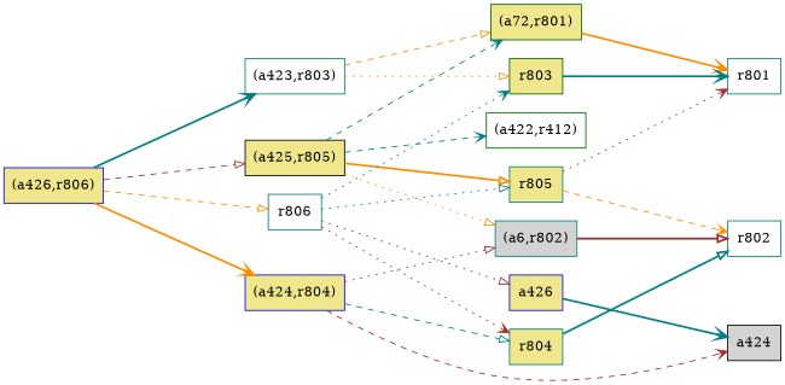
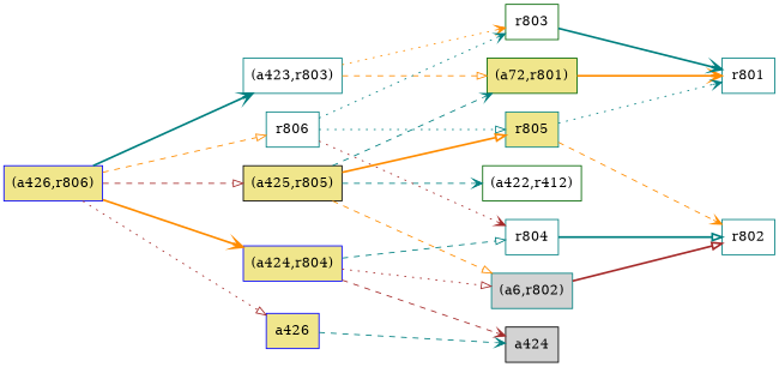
  digraph {
    rankdir=LR
    ranksep=2.0
    node [color=teal fillcolor=khaki shape=record style=filled]
    edge [arrowhead=onormal color=teal style=dashed]
    n1 [color=blue label="{(a426,r806)}"]
    n2 [color=black label="{(a425,r805)}"]
    n3 [color=blue label="{a426}"]
    n4 [color=blue label="{(a424,r804)}"]
    n5 [fillcolor=white label="{(a423,r803)}"]
    n6 [fillcolor=white label="{r806}"]
    n7 [color=darkgreen label="{(a72,r801)}"]
    n8 [color=darkgreen fillcolor=white label="{(a422,r412)}"]
    n9 [label="{r805}"]
    n10 [fillcolor=lightgrey label="{(a6,r802)}"]
    n11 [color=black fillcolor=lightgrey label="{a424}"]
-   n12 [label="{r804}"]
-   n13 [color=darkgreen label="{r803}"]
+   n12 [fillcolor=white label="{r804}"]
+   n13 [color=darkgreen fillcolor=white label="{r803}"]
    n14 [fillcolor=white label="{r801}"]
    n15 [fillcolor=white label="{r802}"]
    n1 -> n2 [color=brown]
-   n6 -> n3 [color=brown style=dotted]
+   n1 -> n3 [color=brown style=dotted]
    n1 -> n4 [arrowhead=vee color=darkorange style=bold]
    n1 -> n5 [arrowhead=vee style=bold]
    n1 -> n6 [color=darkorange]
    n2 -> n7 [arrowhead=vee]
    n2 -> n8 [arrowhead=vee]
    n2 -> n9 [color=darkorange style=bold]
-   n2 -> n10 [color=darkorange style=dotted]
-   n3 -> n11 [arrowhead=vee style=bold]
+   n2 -> n10 [color=darkorange]
+   n3 -> n11 [arrowhead=vee]
    n4 -> n10 [color=brown style=dotted]
    n4 -> n11 [arrowhead=vee color=brown]
    n4 -> n12
    n5 -> n7 [color=darkorange]
-   n5 -> n13 [color=darkorange style=dotted]
+   n5 -> n13 [arrowhead=vee color=darkorange style=dotted]
    n6 -> n9 [style=dotted]
    n6 -> n12 [arrowhead=vee color=brown style=dotted]
    n6 -> n13 [arrowhead=vee style=dotted]
    n7 -> n14 [arrowhead=vee color=darkorange style=bold]
-   n9 -> n14 [arrowhead=vee color=brown style=dotted]
+   n9 -> n14 [arrowhead=vee style=dotted]
    n9 -> n15 [arrowhead=vee color=darkorange]
    n10 -> n15 [color=brown style=bold]
    n12 -> n15 [style=bold]
    n13 -> n14 [arrowhead=vee style=bold]
  }
